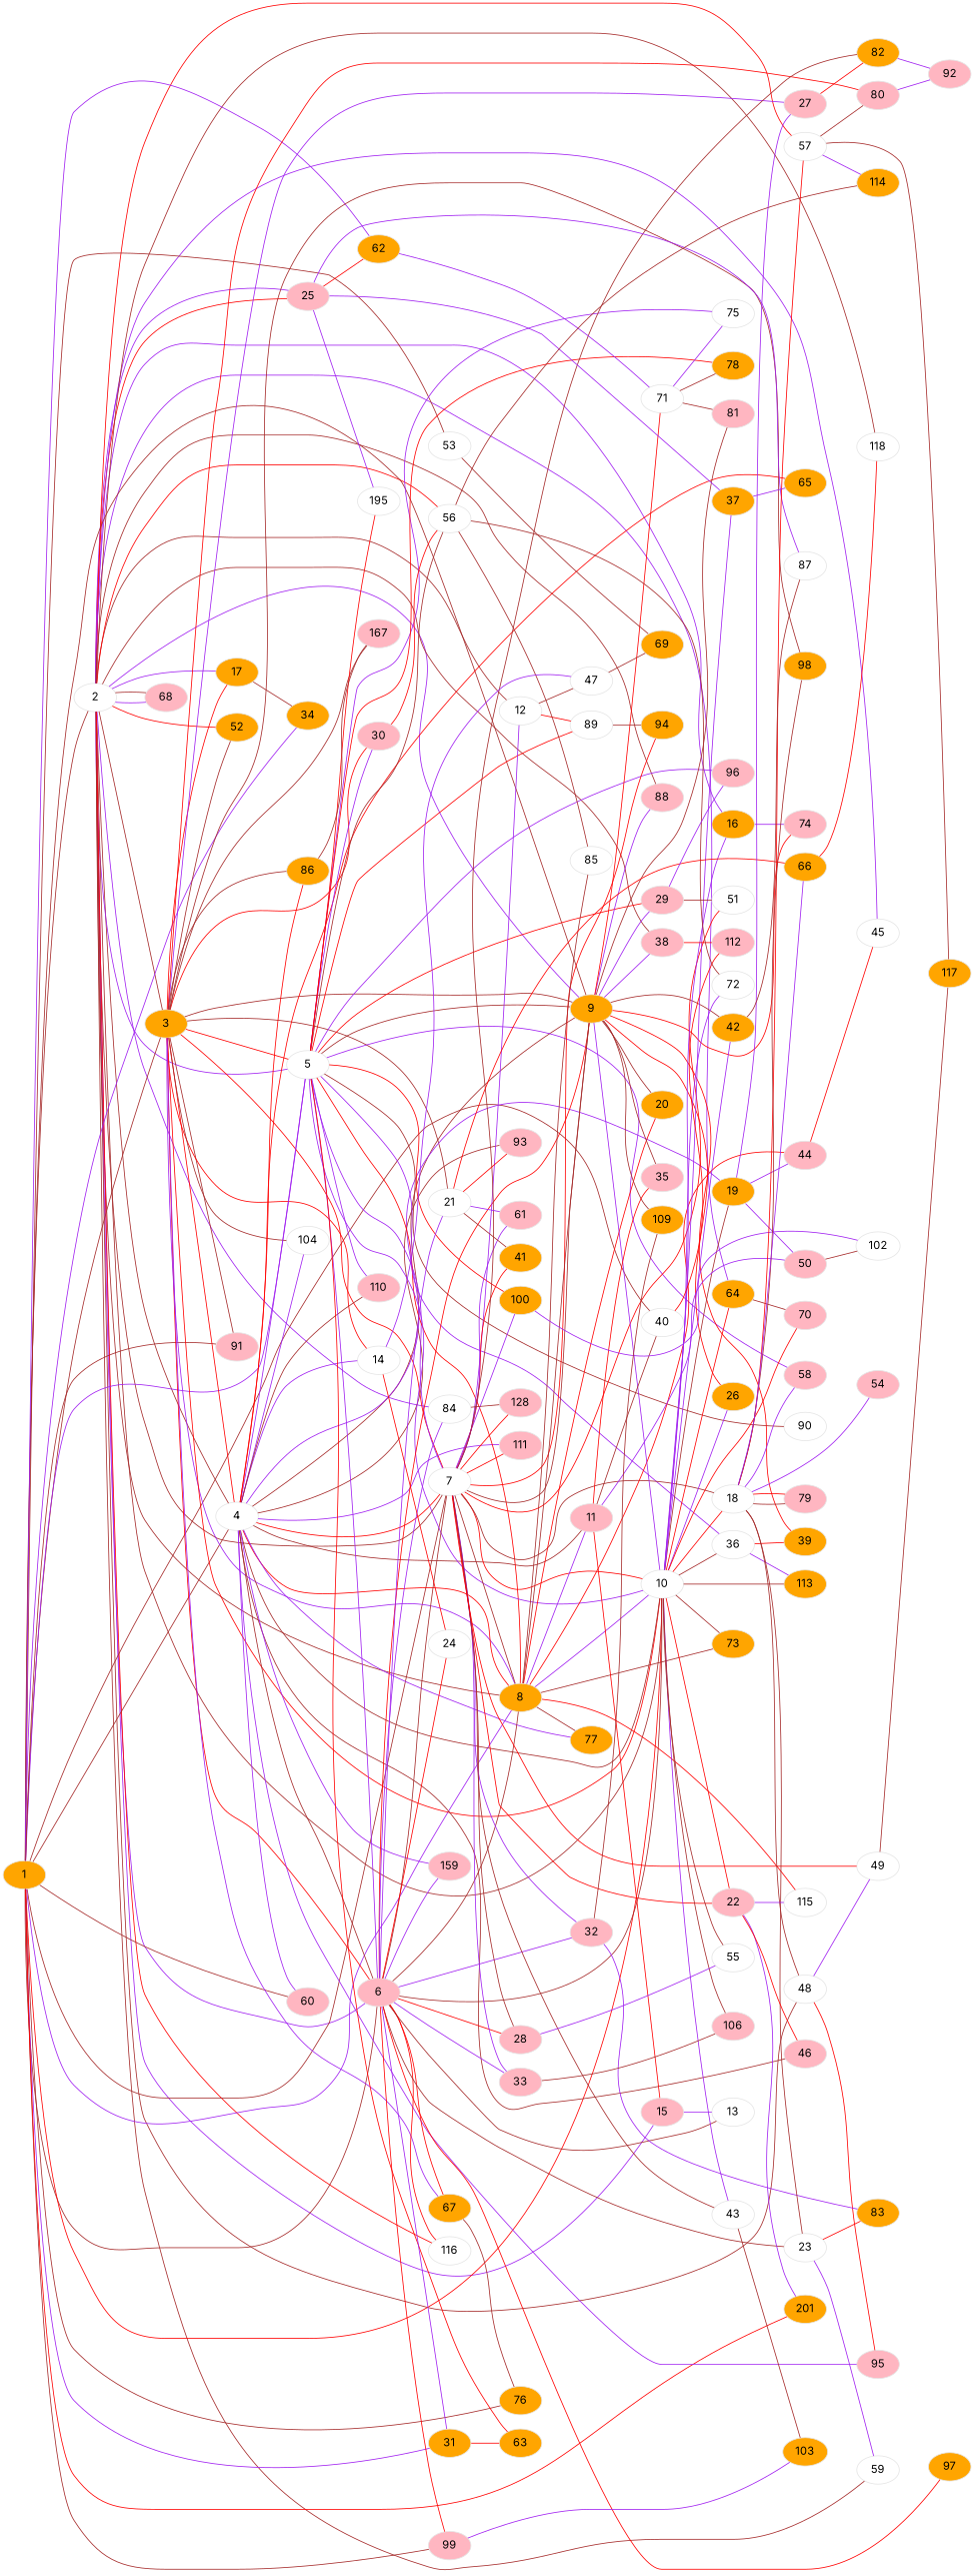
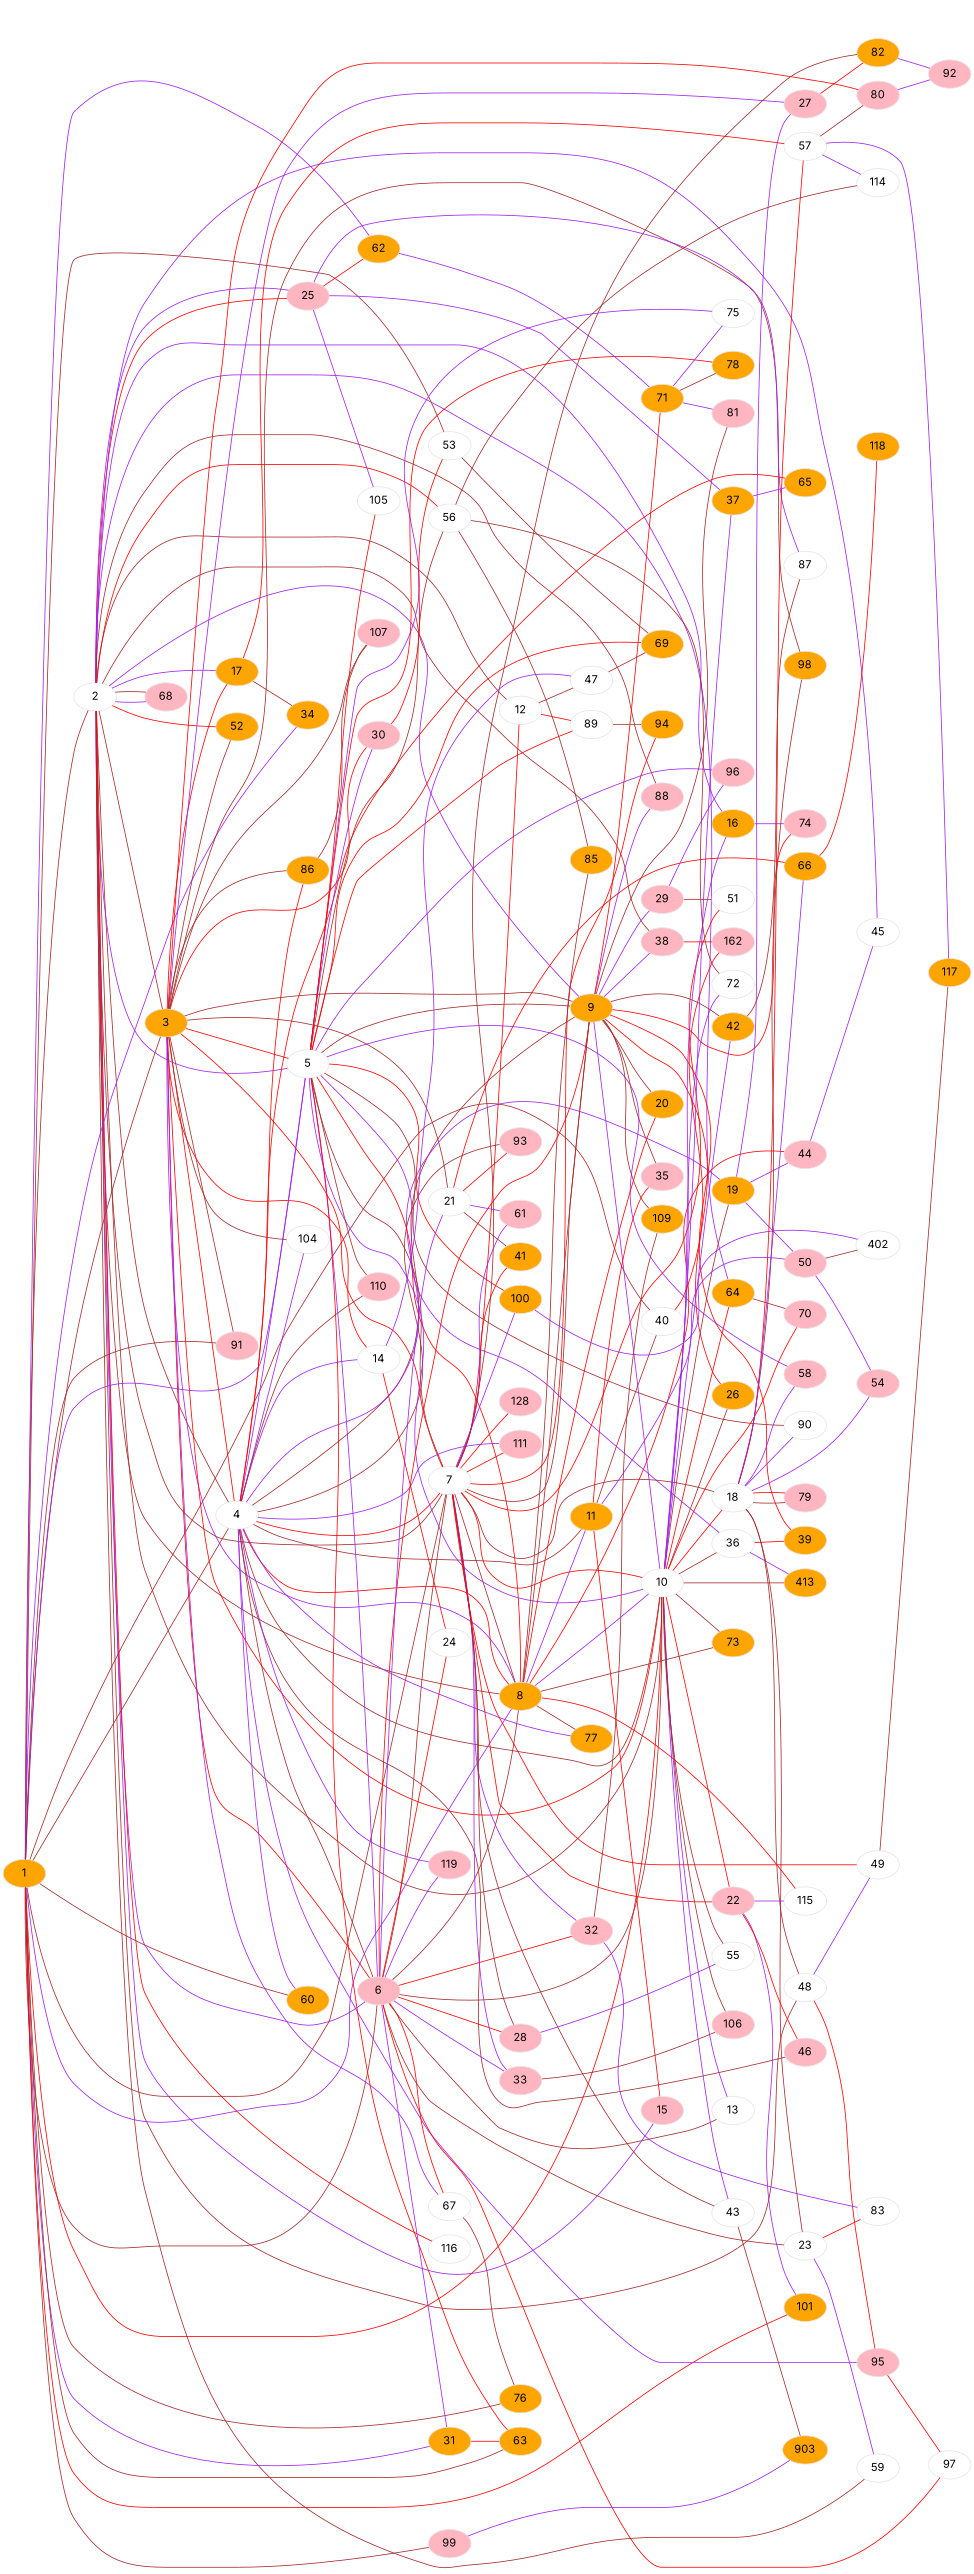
  graph {
    fontname=Inter
    rankdir=LR
    node [color=gray90 fillcolor=orange fontname=Inter style=filled]
    edge [color=brown fontname=Inter]
    2 [fillcolor=white]
    1
    3
    4 [fillcolor=white]
    5 [fillcolor=white]
    6 [fillcolor=lightpink]
    7 [fillcolor=white]
    8
    9
    10 [fillcolor=white]
    31
    34
    40 [fillcolor=white]
    53 [fillcolor=white]
-   60 [fillcolor=lightpink]
+   60
    62
    76
    91 [fillcolor=lightpink]
    99 [fillcolor=lightpink]
-   101 [label=201]
+   101
    12 [fillcolor=white]
    15 [fillcolor=lightpink]
    16
    17
    25 [fillcolor=lightpink]
    38 [fillcolor=lightpink]
    45 [fillcolor=white]
    48 [fillcolor=white]
    52
    56 [fillcolor=white]
    57 [fillcolor=white]
    59 [fillcolor=white]
    64
    68 [fillcolor=lightpink]
-   84 [fillcolor=white]
    88 [fillcolor=lightpink]
    116 [fillcolor=white]
-   118 [fillcolor=white]
+   118
    14 [fillcolor=white]
    21 [fillcolor=white]
    27 [fillcolor=lightpink]
    30 [fillcolor=lightpink]
-   67
+   67 [fillcolor=white]
    80 [fillcolor=lightpink]
    86
    98
    104 [fillcolor=white]
-   107 [fillcolor=lightpink label=167]
-   11 [fillcolor=lightpink]
+   107 [fillcolor=lightpink]
+   11
    19
    46 [fillcolor=lightpink]
    65
    77
    93 [fillcolor=lightpink]
    95 [fillcolor=lightpink]
    110 [fillcolor=lightpink]
    111 [fillcolor=lightpink]
-   119 [fillcolor=lightpink label=159]
+   119 [fillcolor=lightpink]
    29 [fillcolor=lightpink]
    36 [fillcolor=white]
    58 [fillcolor=lightpink]
    63
    75 [fillcolor=white]
    78
    89 [fillcolor=white]
    90 [fillcolor=white]
    96 [fillcolor=lightpink]
    100
-   105 [fillcolor=white label=195]
+   105 [fillcolor=white]
    13 [fillcolor=white]
    23 [fillcolor=white]
    24 [fillcolor=white]
    28 [fillcolor=lightpink]
    32 [fillcolor=lightpink]
    33 [fillcolor=lightpink]
-   97
+   97 [fillcolor=white]
    18 [fillcolor=white]
    22 [fillcolor=lightpink]
    41
    43 [fillcolor=white]
    49 [fillcolor=white]
    51 [fillcolor=white]
    61 [fillcolor=lightpink]
    82
    94
    n86 [fillcolor=lightpink label=128]
    20
    44 [fillcolor=lightpink]
    73
-   85 [fillcolor=white]
+   85
    115 [fillcolor=white]
    26
    35 [fillcolor=lightpink]
    39
    42
-   71 [fillcolor=white]
+   71
    74 [fillcolor=lightpink]
    81 [fillcolor=lightpink]
    109
    37
    55 [fillcolor=white]
    70 [fillcolor=lightpink]
    72 [fillcolor=white]
    106 [fillcolor=lightpink]
-   113
-   112 [fillcolor=lightpink]
+   113 [label=413]
+   112 [fillcolor=lightpink label=162]
    69
-   103
+   103 [label=903]
    47 [fillcolor=white]
    87 [fillcolor=white]
-   114
+   114 [fillcolor=white]
    117
    66
    92 [fillcolor=lightpink]
    50 [fillcolor=lightpink]
-   102 [fillcolor=white]
-   83
+   102 [fillcolor=white label=402]
+   83 [fillcolor=white]
    54 [fillcolor=lightpink]
    79 [fillcolor=lightpink]
    2 -- 3
    2 -- 4
    2 -- 5 [color=purple]
    2 -- 6 [color=purple]
    2 -- 7
    2 -- 8
    2 -- 9 [color=purple]
    2 -- 10
    2 -- 12
    2 -- 15 [color=purple]
    2 -- 16 [color=purple]
    2 -- 17 [color=purple]
    2 -- 25 [color=red]
    2 -- 25 [color=purple]
    2 -- 38
    2 -- 45 [color=purple]
    2 -- 48
    2 -- 52 [color=red]
    2 -- 56 [color=red]
-   2 -- 57 [color=red]
+   17 -- 57 [color=red]
    2 -- 59
    2 -- 64 [color=purple]
    2 -- 68 [color=purple]
    2 -- 68
-   2 -- 84 [color=purple]
    2 -- 88
    2 -- 116 [color=red]
-   2 -- 118
    1 -- 2
    1 -- 3
    1 -- 4
    1 -- 5 [color=purple]
    1 -- 6
    1 -- 7
    1 -- 8 [color=purple]
-   1 -- 9
+   1 -- 63
    1 -- 10 [color=red]
    1 -- 31 [color=purple]
    1 -- 34 [color=purple]
    1 -- 40
    1 -- 53
    1 -- 60
    1 -- 62 [color=purple]
    1 -- 76
    1 -- 91
    1 -- 99
    1 -- 101 [color=red]
    3 -- 4 [color=red]
    3 -- 5 [color=red]
    3 -- 6 [color=red]
    3 -- 7 [color=red]
    3 -- 8 [color=purple]
    3 -- 9
    3 -- 10 [color=red]
    3 -- 91
    3 -- 17 [color=red]
    3 -- 52
    3 -- 14 [color=red]
    3 -- 21
    3 -- 27 [color=purple]
    3 -- 30 [color=red]
    3 -- 67 [color=purple]
    3 -- 80 [color=red]
    3 -- 86
    3 -- 98
    3 -- 104
    3 -- 107
    4 -- 5 [color=purple]
    4 -- 6
    4 -- 7 [color=red]
    4 -- 8 [color=red]
    4 -- 9
    4 -- 10
    4 -- 60 [color=purple]
    4 -- 14 [color=purple]
    4 -- 86 [color=red]
    4 -- 104 [color=purple]
    4 -- 11
    4 -- 19 [color=purple]
    4 -- 46
    4 -- 65 [color=red]
    4 -- 77 [color=purple]
    4 -- 93
    4 -- 95 [color=purple]
    4 -- 110
    4 -- 111 [color=purple]
    4 -- 119 [color=purple]
    5 -- 6 [color=purple]
-   5 -- 7 [color=purple]
+   5 -- 7
    5 -- 8 [color=red]
    5 -- 9
    5 -- 10 [color=purple]
    5 -- 56
    5 -- 30 [color=purple]
-   5 -- 110 [color=purple]
-   5 -- 29 [color=red]
+   5 -- 110
+   5 -- 69 [color=red]
    5 -- 36 [color=purple]
    5 -- 58 [color=purple]
    5 -- 63 [color=red]
    5 -- 75 [color=purple]
    5 -- 78 [color=red]
    5 -- 89 [color=red]
    5 -- 90
    5 -- 96 [color=purple]
    5 -- 100 [color=red]
    5 -- 105 [color=red]
    6 -- 7
    6 -- 8
    6 -- 9 [color=red]
    6 -- 10
    6 -- 31 [color=purple]
-   6 -- 99 [color=red]
-   6 -- 84 [color=purple]
-   6 -- 116 [color=red]
    6 -- 21 [color=purple]
    6 -- 67 [color=red]
    6 -- 119 [color=purple]
    6 -- 13
    6 -- 23
    6 -- 24 [color=red]
    6 -- 28 [color=red]
-   6 -- 32 [color=purple]
+   6 -- 32 [color=red]
    6 -- 33 [color=purple]
    6 -- 97 [color=red]
    7 -- 8
    7 -- 9
    7 -- 10 [color=red]
-   7 -- 12 [color=purple]
+   7 -- 12 [color=red]
    7 -- 111 [color=red]
    7 -- 100 [color=purple]
    7 -- 28
    7 -- 32 [color=purple]
    7 -- 33 [color=purple]
    7 -- 18
    7 -- 22 [color=red]
    7 -- 41 [color=red]
    7 -- 43
    7 -- 49 [color=red]
    7 -- 51 [color=red]
    7 -- 61 [color=purple]
    7 -- 82
    7 -- 94 [color=red]
    7 -- n86 [color=red]
    8 -- 9
    8 -- 10 [color=purple]
    8 -- 11 [color=purple]
    8 -- 77
    8 -- 20 [color=red]
    8 -- 44 [color=red]
    8 -- 73
    8 -- 85
    8 -- 115 [color=red]
    9 -- 10 [color=purple]
    9 -- 38 [color=purple]
    9 -- 88 [color=purple]
    9 -- 29 [color=purple]
    9 -- 20
    9 -- 26 [color=red]
    9 -- 35
    9 -- 39 [color=red]
    9 -- 42
    9 -- 71 [color=red]
    9 -- 74 [color=red]
    9 -- 81
    9 -- 109
    10 -- 16 [color=purple]
    10 -- 64 [color=red]
    10 -- 19
    10 -- 36
-   15 -- 13 [color=purple]
+   10 -- 13 [color=purple]
    10 -- 18 [color=red]
    10 -- 22 [color=red]
    10 -- 43 [color=purple]
    10 -- 73
-   10 -- 26 [color=purple]
+   10 -- 26
    10 -- 42 [color=purple]
    10 -- 37 [color=purple]
    10 -- 55
    10 -- 70 [color=red]
    10 -- 72 [color=purple]
    10 -- 106
    10 -- 113
    31 -- 63 [color=red]
    40 -- 112 [color=red]
    53 -- 69
    62 -- 71 [color=purple]
    99 -- 103 [color=purple]
    12 -- 89 [color=red]
    12 -- 47
    16 -- 74 [color=purple]
    17 -- 34
    25 -- 62 [color=red]
    25 -- 105 [color=purple]
    25 -- 37 [color=purple]
    25 -- 87 [color=purple]
    38 -- 112 [color=red]
    48 -- 95 [color=red]
    48 -- 49 [color=purple]
    56 -- 85
    56 -- 72
    56 -- 114
    57 -- 80
    57 -- 114 [color=purple]
-   57 -- 117
+   57 -- 117 [color=purple]
    64 -- 70
-   84 -- n86
    14 -- 24 [color=red]
    14 -- 47 [color=purple]
    21 -- 93 [color=red]
    21 -- 41
    21 -- 61 [color=purple]
    21 -- 66 [color=red]
    27 -- 82 [color=red]
-   30 -- 56 [color=red]
+   30 -- 53 [color=red]
    67 -- 76
    80 -- 92 [color=purple]
    86 -- 107
    11 -- 40
    11 -- 15 [color=red]
    11 -- 35 [color=red]
    11 -- 50 [color=purple]
    19 -- 27 [color=purple]
    19 -- 44 [color=purple]
    19 -- 50 [color=purple]
+   95 -- 97 [color=red]
    29 -- 96 [color=purple]
    29 -- 51
    36 -- 39 [color=red]
    36 -- 113 [color=purple]
    89 -- 94
    100 -- 102 [color=purple]
    23 -- 59 [color=purple]
    23 -- 83 [color=red]
    28 -- 55 [color=purple]
    32 -- 109
    32 -- 83 [color=purple]
    33 -- 106
    18 -- 48
    18 -- 57 [color=red]
    18 -- 98
    18 -- 58 [color=purple]
+   18 -- 90 [color=purple]
    18 -- 23
    18 -- 66 [color=purple]
    18 -- 54 [color=purple]
    18 -- 79
    18 -- 79 [color=red]
    22 -- 101 [color=purple]
    22 -- 46 [color=red]
    22 -- 115 [color=purple]
    43 -- 103
    49 -- 117
    82 -- 92 [color=purple]
-   44 -- 45 [color=red]
+   44 -- 45 [color=purple]
    42 -- 87
    71 -- 75 [color=purple]
    71 -- 78
-   71 -- 81
+   71 -- 81 [color=purple]
    37 -- 65 [color=purple]
    47 -- 69
    66 -- 118 [color=red]
    50 -- 102
+   50 -- 54 [color=purple]
  }
